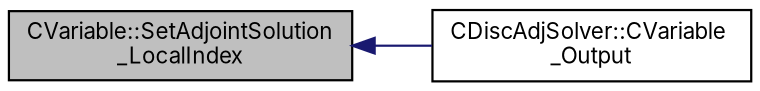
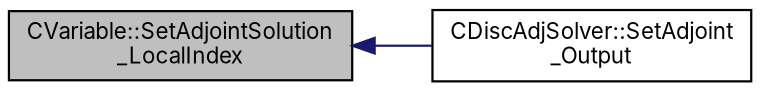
  digraph {
    rankdir=LR
    fontname=Inter
    node [color=black fontname=Inter fontsize=10 shape=record style=filled]
    n1 [fillcolor=grey75 fontcolor=black height=0.2 label="CVariable::SetAdjointSolution\l_LocalIndex" width=0.4]
-   n2 [fillcolor=white height=0.2 label="CDiscAdjSolver::CVariable\l_Output" width=0.4]
+   n2 [fillcolor=white height=0.2 label="CDiscAdjSolver::SetAdjoint\l_Output" width=0.4]
    n1 -> n2 [color=midnightblue dir=back fontname=Inter fontsize=10 labelfontname=Helvetica labelfontsize=10 style=solid]
  }
